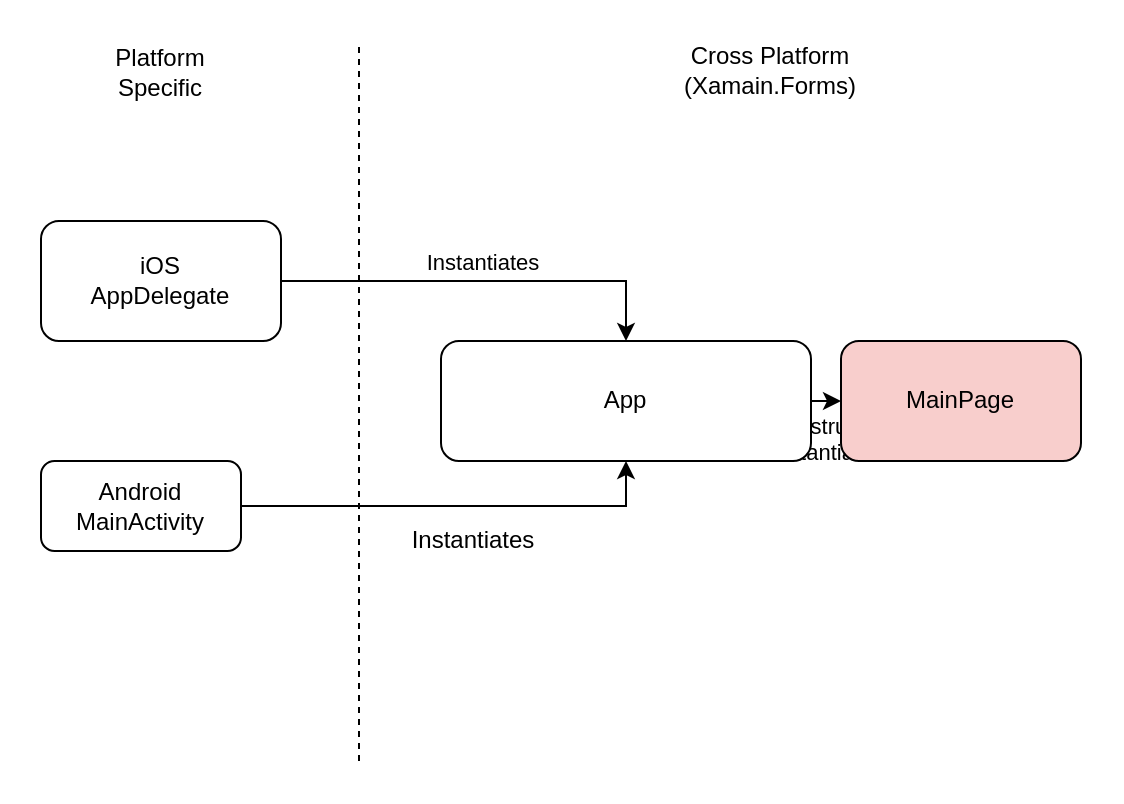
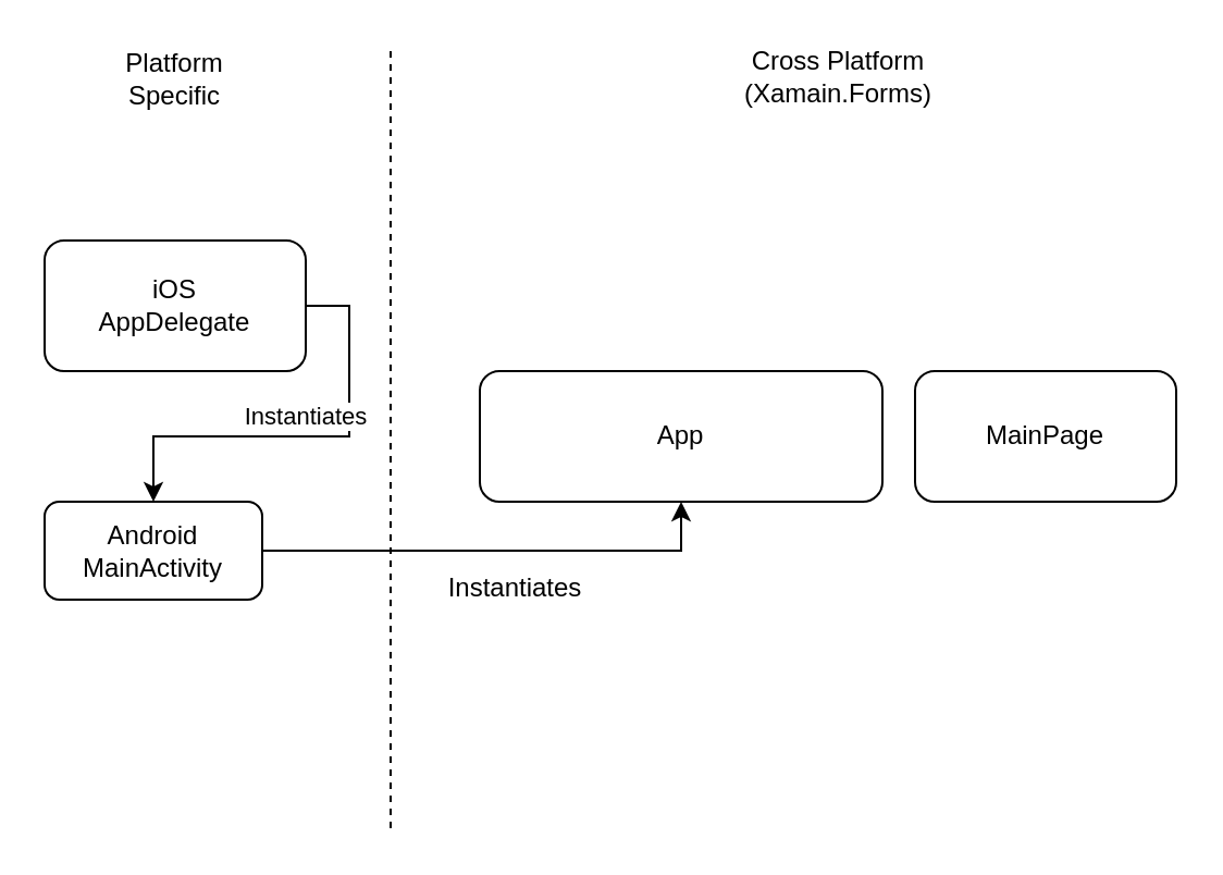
  <mxCell id="0" />
  <mxCell id="1" parent="0" />
- <mxCell id="2" value="Instantiates&lt;br&gt;" style="edgeStyle=orthogonalEdgeStyle;rounded=0;orthogonalLoop=1;jettySize=auto;html=1;exitX=1;exitY=0.5;exitDx=0;exitDy=0;entryX=0.5;entryY=0;entryDx=0;entryDy=0;verticalAlign=bottom;" edge="1" parent="1" source="3" target="8"><mxGeometry relative="1" as="geometry"><mxPoint x="154" y="140" as="sourcePoint" /><mxPoint x="294" y="172" as="targetPoint" /></mxGeometry></mxCell>
+ <mxCell id="2" value="Instantiates&lt;br&gt;" style="edgeStyle=orthogonalEdgeStyle;rounded=0;orthogonalLoop=1;jettySize=auto;html=1;exitX=1;exitY=0.5;exitDx=0;exitDy=0;verticalAlign=bottom;" edge="1" parent="1" source="3" target="6"><mxGeometry relative="1" as="geometry"><mxPoint x="154" y="140" as="sourcePoint" /><mxPoint x="294" y="172" as="targetPoint" /></mxGeometry></mxCell>
  <mxCell id="3" value="iOS&lt;br&gt;AppDelegate&lt;br&gt;" style="rounded=1;whiteSpace=wrap;html=1;" vertex="1" parent="1"><mxGeometry x="20" y="110" width="120" height="60" as="geometry" /></mxCell>
  <mxCell id="4" style="edgeStyle=orthogonalEdgeStyle;rounded=0;orthogonalLoop=1;jettySize=auto;html=1;exitX=1;exitY=0.5;exitDx=0;exitDy=0;entryX=0.5;entryY=1;entryDx=0;entryDy=0;" edge="1" parent="1" source="6" target="8"><mxGeometry relative="1" as="geometry" /></mxCell>
  <mxCell id="5" value="Instantiates" style="text;html=1;resizable=0;points=[];align=center;verticalAlign=top;labelBackgroundColor=#ffffff;" vertex="1" connectable="0" parent="4"><mxGeometry x="-0.083" y="-3" relative="1" as="geometry"><mxPoint x="16" as="offset" /></mxGeometry></mxCell>
  <mxCell id="6" value="Android&lt;br&gt;MainActivity&lt;br&gt;" style="rounded=1;whiteSpace=wrap;html=1;" vertex="1" parent="1"><mxGeometry x="20" y="230" width="100" height="45" as="geometry" /></mxCell>
- <mxCell id="7" value="Constructor&lt;br&gt;Instantiates" style="edgeStyle=orthogonalEdgeStyle;rounded=0;orthogonalLoop=1;jettySize=auto;html=1;exitX=1;exitY=0.5;exitDx=0;exitDy=0;entryX=0;entryY=0.5;entryDx=0;entryDy=0;verticalAlign=top;" edge="1" parent="1" source="8" target="9"><mxGeometry relative="1" as="geometry" /></mxCell>
  <mxCell id="8" value="App&lt;br&gt;" style="rounded=1;whiteSpace=wrap;html=1;" vertex="1" parent="1"><mxGeometry x="220" y="170" width="185" height="60" as="geometry" /></mxCell>
- <mxCell id="9" value="MainPage&lt;br&gt;" style="rounded=1;whiteSpace=wrap;html=1;fillColor=#f8cecc;" vertex="1" parent="1"><mxGeometry x="420" y="170" width="120" height="60" as="geometry" /></mxCell>
+ <mxCell id="9" value="MainPage&lt;br&gt;" style="rounded=1;whiteSpace=wrap;html=1;" vertex="1" parent="1"><mxGeometry x="420" y="170" width="120" height="60" as="geometry" /></mxCell>
  <mxCell id="10" value="" style="endArrow=none;dashed=1;html=1;" edge="1" parent="1"><mxGeometry width="50" height="50" relative="1" as="geometry"><mxPoint x="179" y="380" as="sourcePoint" /><mxPoint x="179" y="20" as="targetPoint" /></mxGeometry></mxCell>
  <mxCell id="11" value="Platform&lt;br&gt;Specific&lt;br&gt;" style="text;html=1;strokeColor=none;fillColor=none;align=center;verticalAlign=middle;whiteSpace=wrap;rounded=0;" vertex="1" parent="1"><mxGeometry x="20" y="21" width="120" height="30" as="geometry" /></mxCell>
  <mxCell id="12" value="Cross Platform&lt;br&gt;(Xamain.Forms)&lt;br&gt;" style="text;html=1;strokeColor=none;fillColor=none;align=center;verticalAlign=middle;whiteSpace=wrap;rounded=0;" vertex="1" parent="1"><mxGeometry x="340" y="20" width="90" height="30" as="geometry" /></mxCell>
